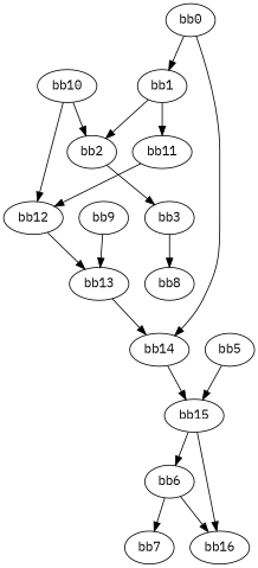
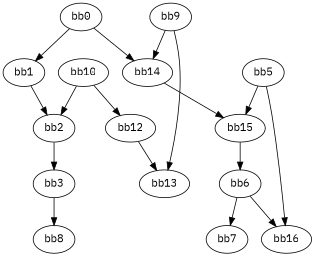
  digraph {
    fontname="IBM Plex Mono"
    node [fontname="IBM Plex Mono"]
    edge [fontname="IBM Plex Mono"]
    n1 [label="bb0\l"]
    n2 [label="bb1\l"]
    n3 [label="bb14\l"]
    n4 [label="bb2\l"]
-   n5 [label="bb11\l"]
    n6 [label="bb15\l"]
    n7 [label="bb3\l"]
    n8 [label="bb12\l"]
    n9 [label="bb8\l"]
    n10 [label="bb10\l"]
    n11 [label="bb5\l"]
    n12 [label="bb6\l"]
    n13 [label="bb7\l"]
    n14 [label="bb16\l"]
    n15 [label="bb9\l"]
    n16 [label="bb13\l"]
    n1 -> n2
    n1 -> n3
    n2 -> n4
-   n2 -> n5
    n3 -> n6
    n4 -> n7
-   n5 -> n8
    n6 -> n12
-   n6 -> n14
+   n11 -> n14
    n7 -> n9
    n8 -> n16
    n10 -> n4
    n10 -> n8
    n11 -> n6
    n12 -> n13
    n12 -> n14
    n15 -> n16
-   n16 -> n3
+   n15 -> n3
  }
